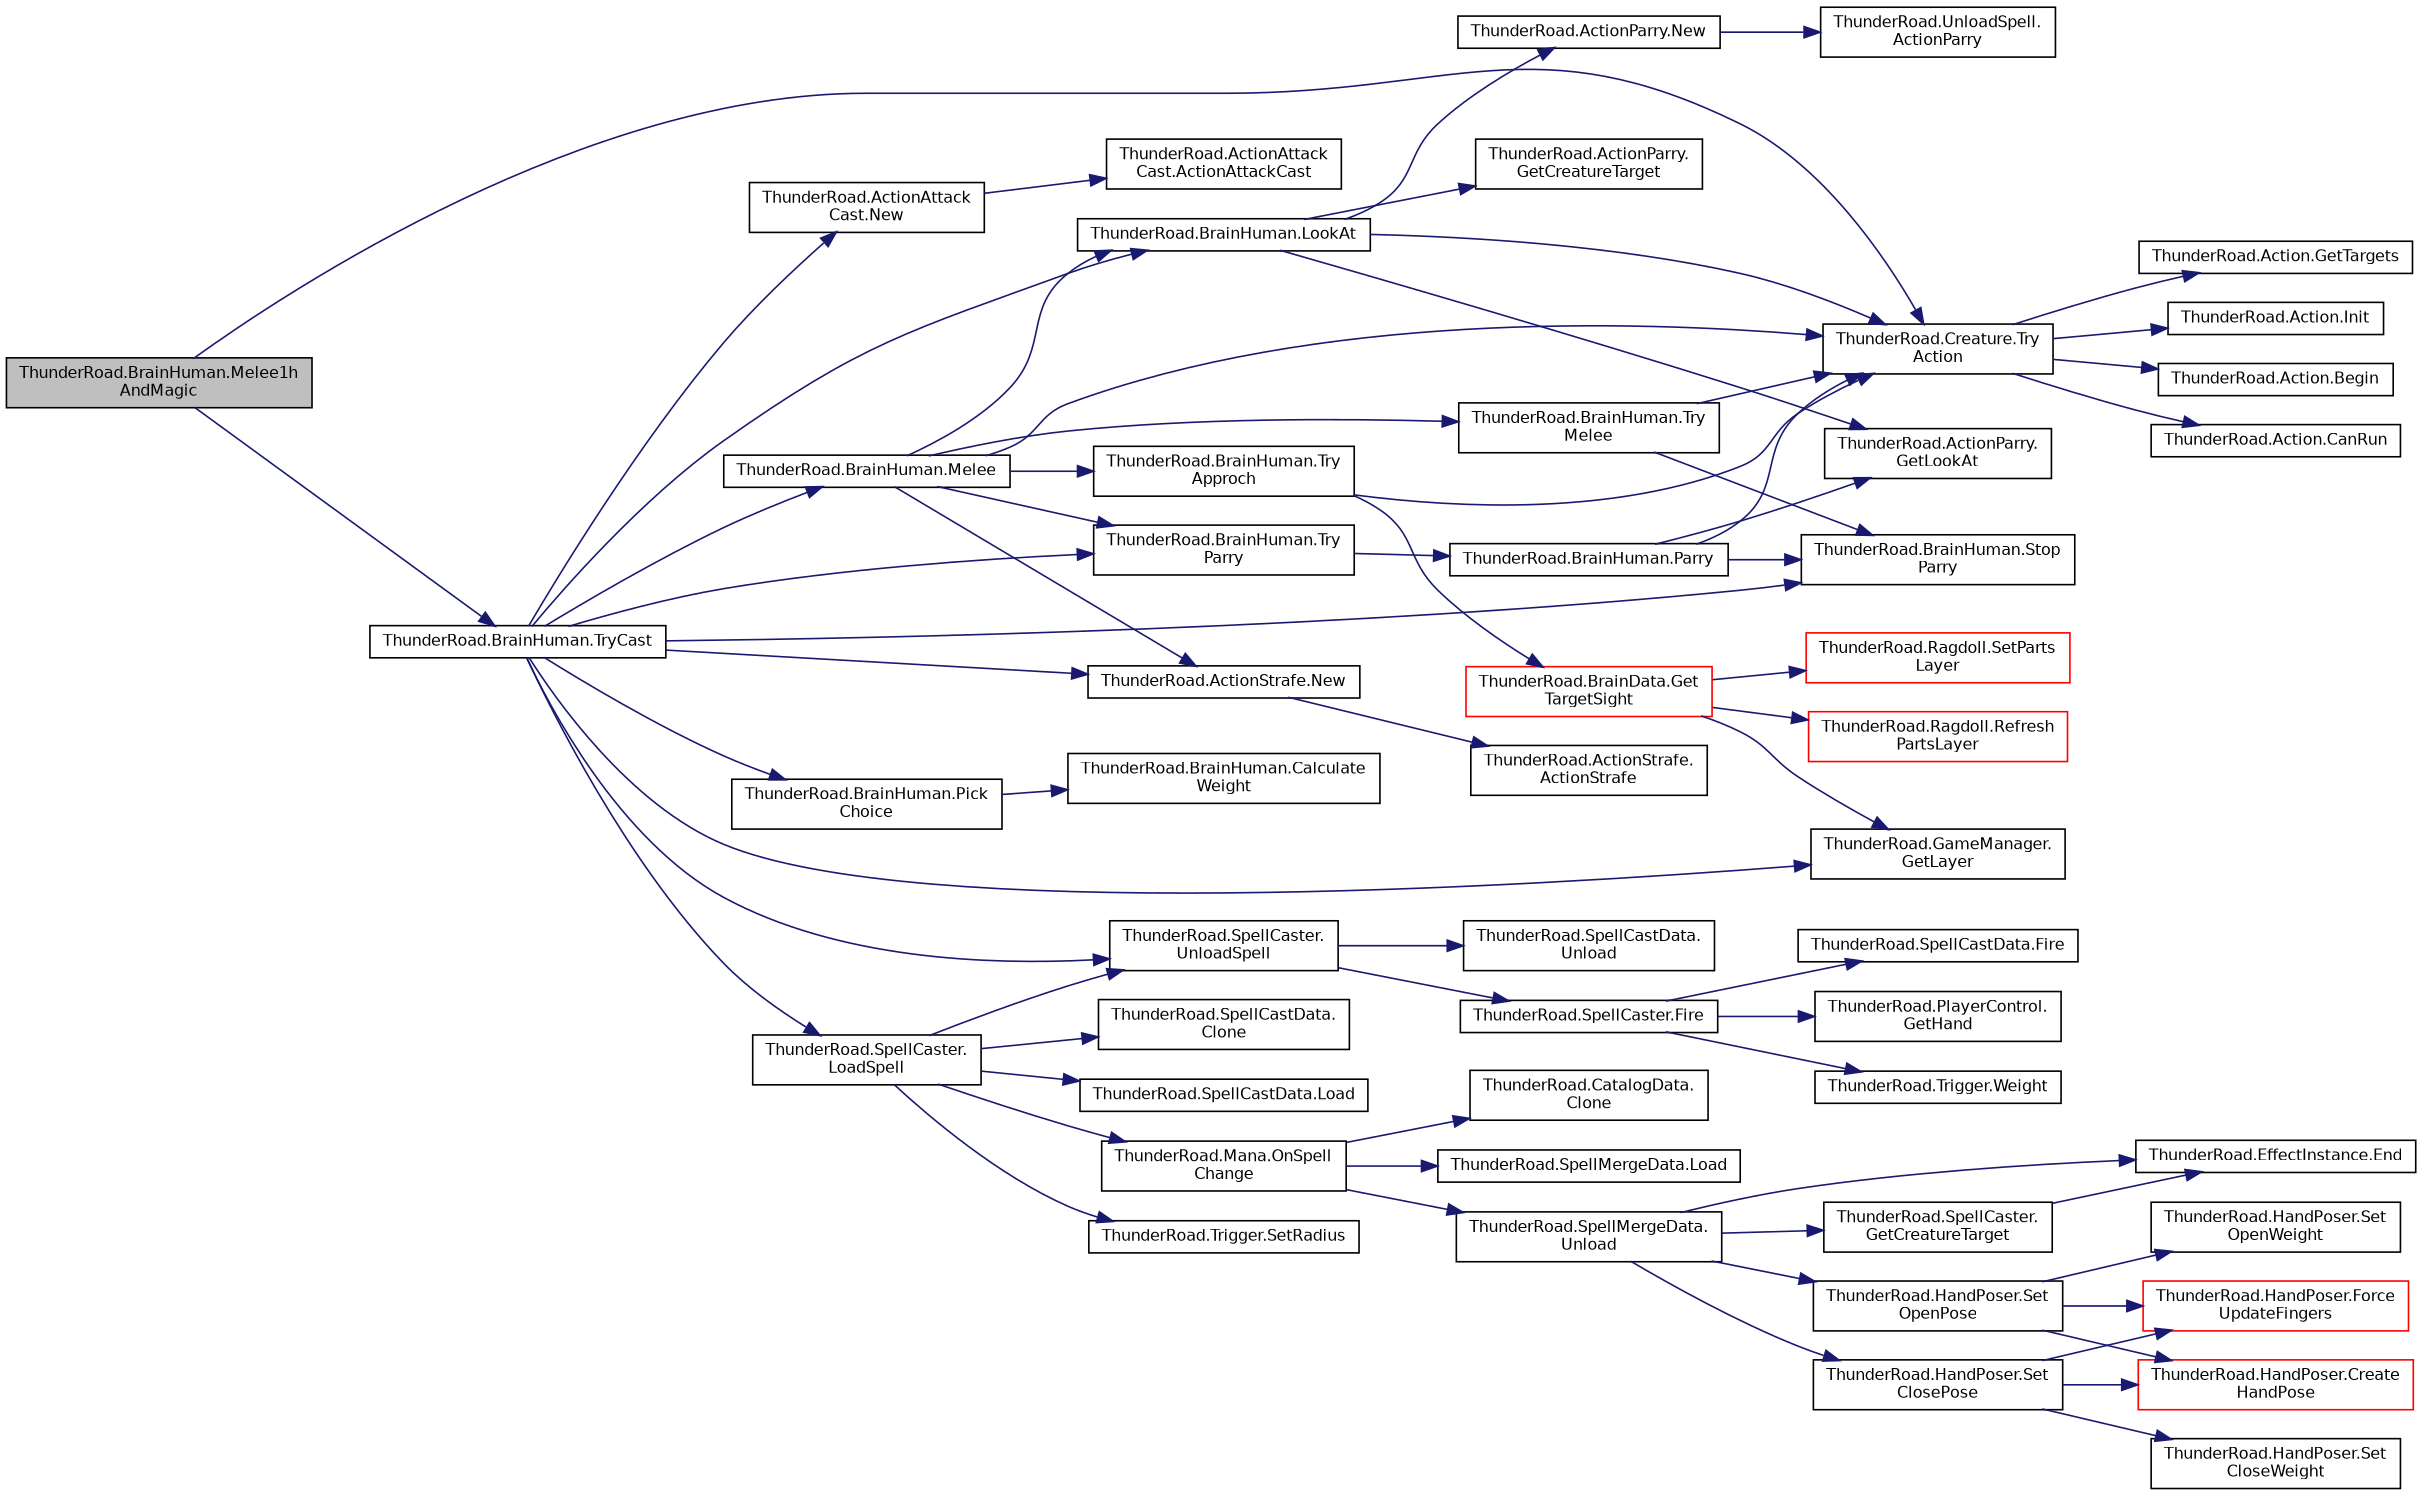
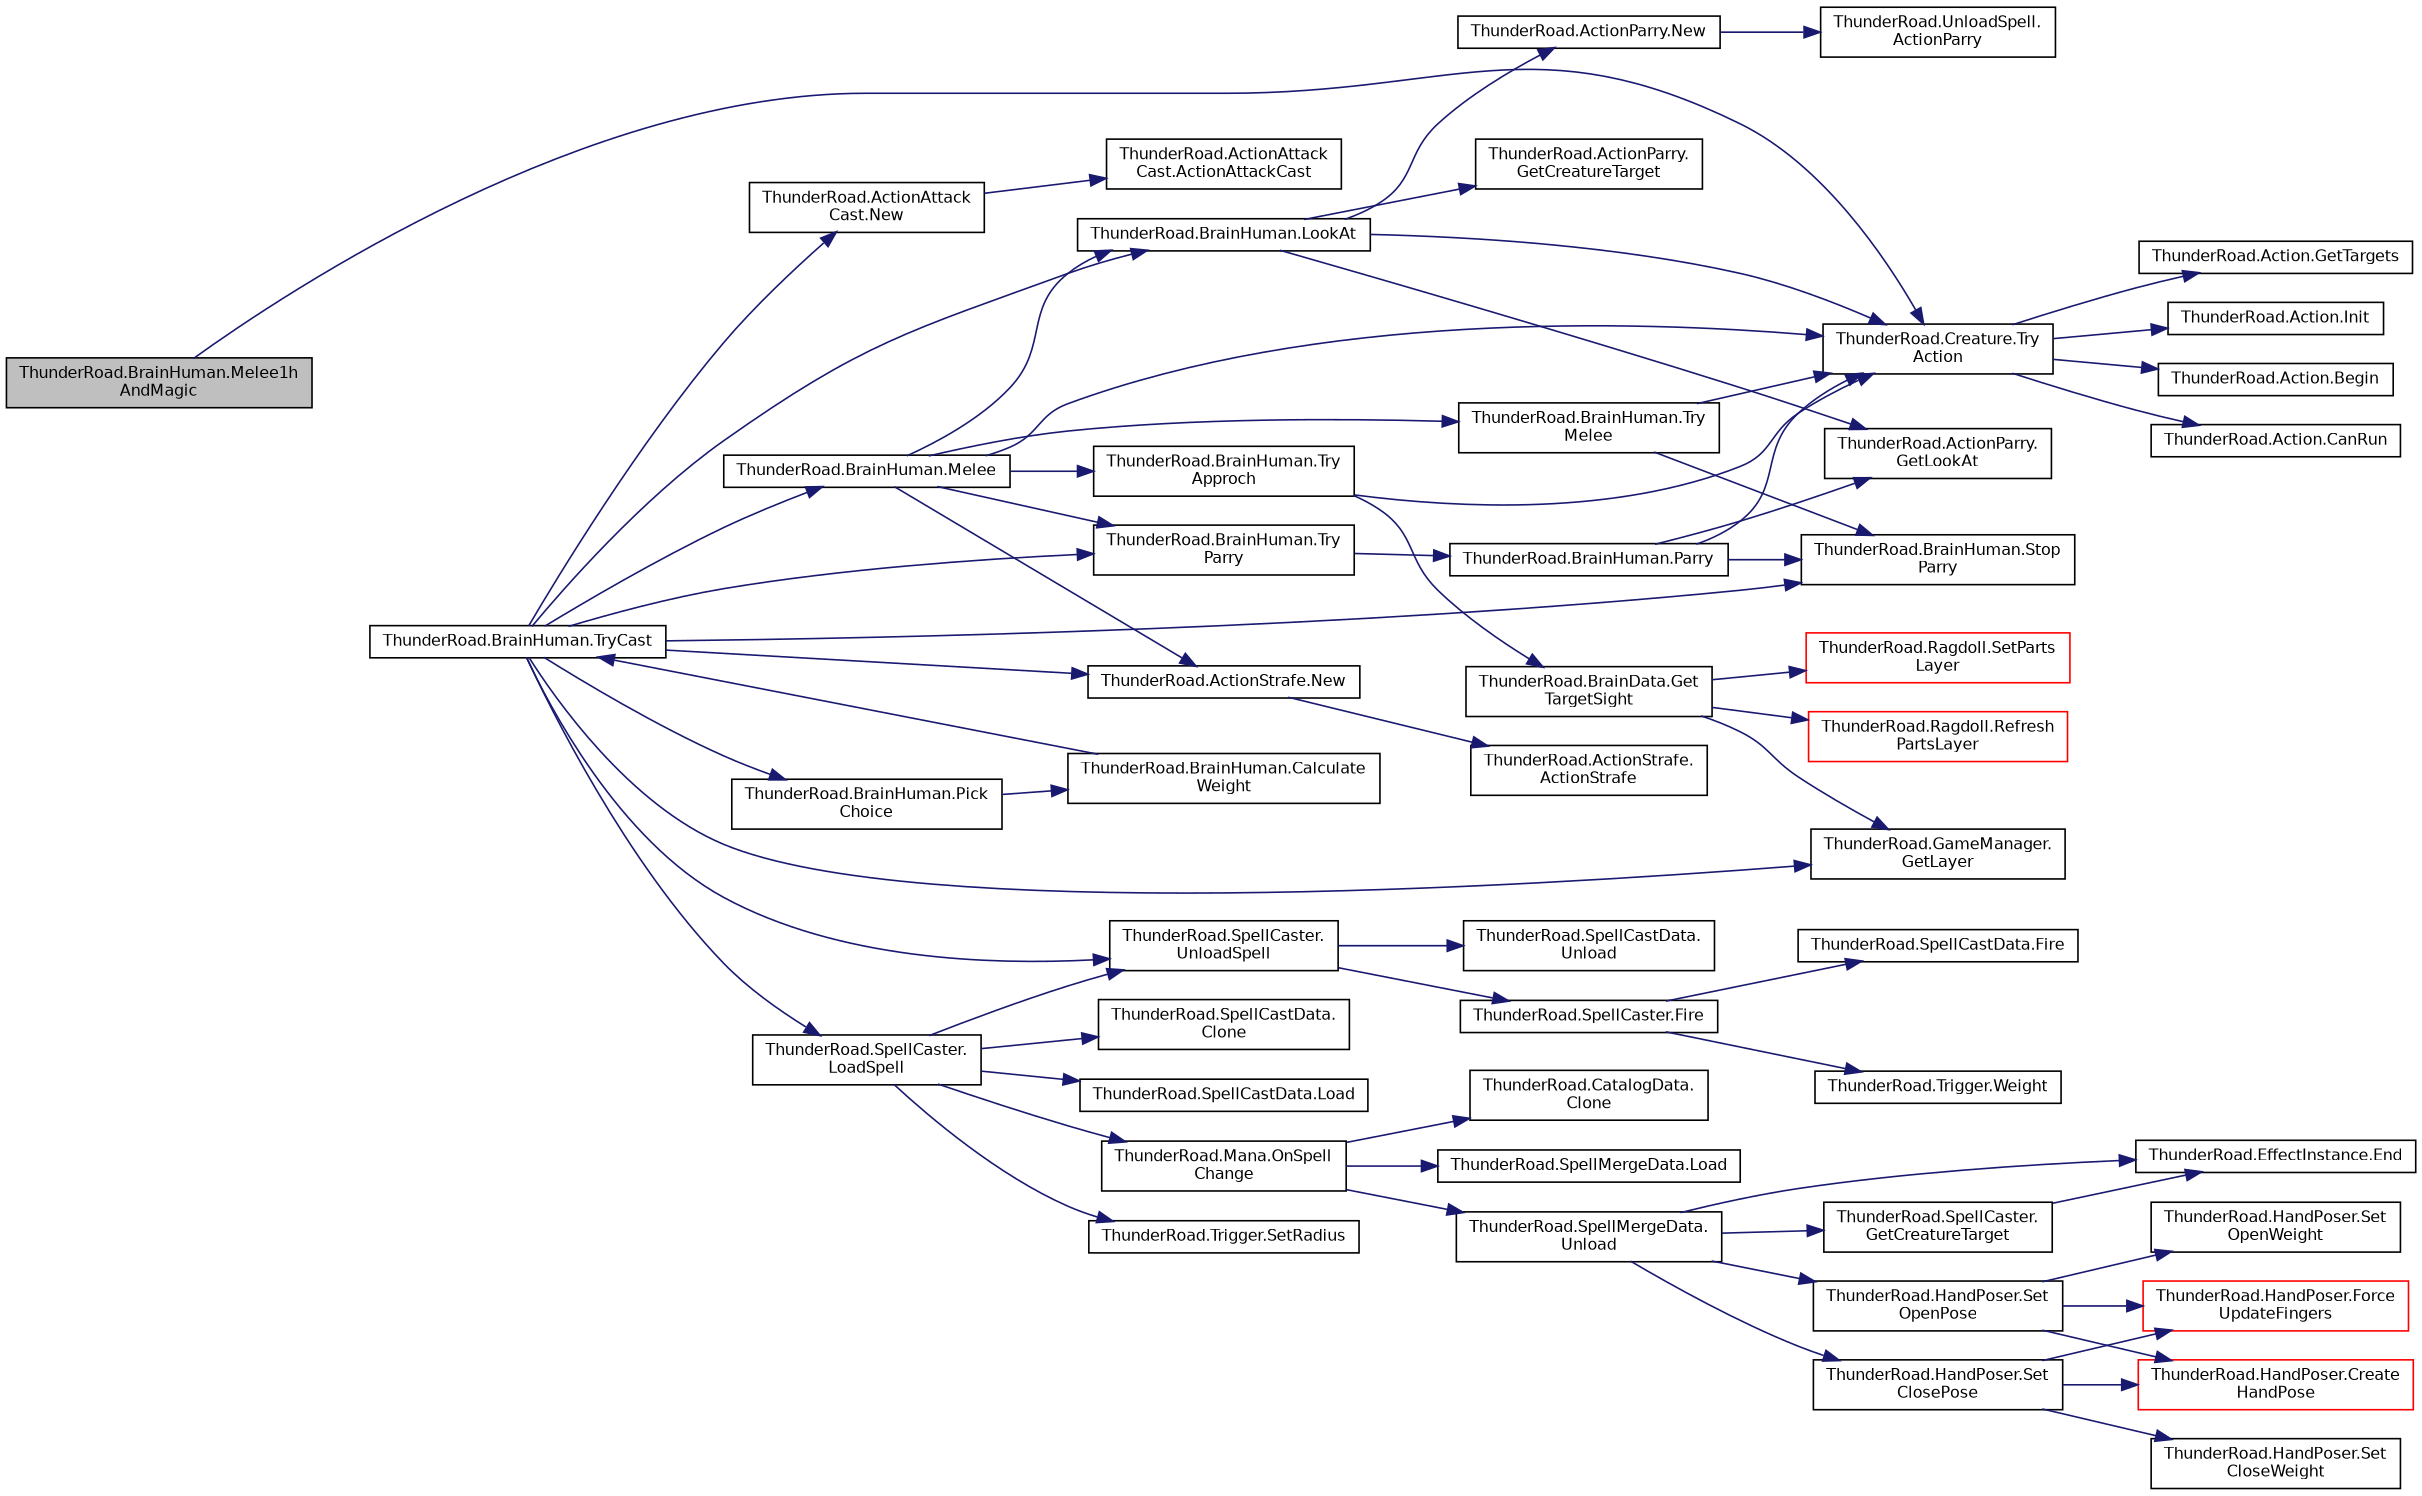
  digraph {
    rankdir=LR
    node [color=black fillcolor=white fontname=Helvetica fontsize=10 shape=record style=filled]
    edge [color=midnightblue fontname=Helvetica fontsize=10 labelfontname=Helvetica labelfontsize=10 style=solid]
    n1 [fillcolor=grey75 fontcolor=black height=0.2 label="ThunderRoad.BrainHuman.Melee1h\lAndMagic" width=0.4]
    n2 [height=0.2 label="ThunderRoad.Creature.Try\lAction" width=0.4]
    n3 [height=0.2 label="ThunderRoad.BrainHuman.TryCast" width=0.4]
    n4 [height=0.2 label="ThunderRoad.Action.Begin" width=0.4]
    n5 [height=0.2 label="ThunderRoad.Action.CanRun" width=0.4]
    n6 [height=0.2 label="ThunderRoad.Action.GetTargets" width=0.4]
    n7 [height=0.2 label="ThunderRoad.Action.Init" width=0.4]
    n8 [height=0.2 label="ThunderRoad.SpellCaster.\lLoadSpell" width=0.4]
    n9 [height=0.2 label="ThunderRoad.SpellCaster.\lUnloadSpell" width=0.4]
    n10 [height=0.2 label="ThunderRoad.BrainHuman.LookAt" width=0.4]
    n11 [height=0.2 label="ThunderRoad.BrainHuman.Melee" width=0.4]
    n12 [height=0.2 label="ThunderRoad.ActionStrafe.New" width=0.4]
    n13 [height=0.2 label="ThunderRoad.BrainHuman.Stop\lParry" width=0.4]
    n14 [height=0.2 label="ThunderRoad.BrainHuman.Try\lParry" width=0.4]
    n15 [height=0.2 label="ThunderRoad.ActionAttack\lCast.New" width=0.4]
    n16 [height=0.2 label="ThunderRoad.BrainHuman.Pick\lChoice" width=0.4]
    n17 [height=0.2 label="ThunderRoad.GameManager.\lGetLayer" width=0.4]
    n18 [height=0.2 label="ThunderRoad.SpellCastData.\lClone" width=0.4]
    n19 [height=0.2 label="ThunderRoad.SpellCastData.Load" width=0.4]
    n20 [height=0.2 label="ThunderRoad.Mana.OnSpell\lChange" width=0.4]
    n21 [height=0.2 label="ThunderRoad.Trigger.SetRadius" width=0.4]
    n22 [height=0.2 label="ThunderRoad.SpellCaster.Fire" width=0.4]
    n23 [height=0.2 label="ThunderRoad.SpellCastData.\lUnload" width=0.4]
    n24 [height=0.2 label="ThunderRoad.ActionParry.\lGetCreatureTarget" width=0.4]
    n25 [height=0.2 label="ThunderRoad.ActionParry.\lGetLookAt" width=0.4]
    n26 [height=0.2 label="ThunderRoad.ActionParry.New" width=0.4]
    n27 [height=0.2 label="ThunderRoad.BrainHuman.Try\lApproch" width=0.4]
    n28 [height=0.2 label="ThunderRoad.BrainHuman.Try\lMelee" width=0.4]
    n29 [height=0.2 label="ThunderRoad.ActionStrafe.\lActionStrafe" width=0.4]
    n30 [height=0.2 label="ThunderRoad.BrainHuman.Parry" width=0.4]
    n31 [height=0.2 label="ThunderRoad.ActionAttack\lCast.ActionAttackCast" width=0.4]
    n32 [height=0.2 label="ThunderRoad.BrainHuman.Calculate\lWeight" width=0.4]
    n33 [height=0.2 label="ThunderRoad.CatalogData.\lClone" width=0.4]
    n34 [height=0.2 label="ThunderRoad.SpellMergeData.Load" width=0.4]
    n35 [height=0.2 label="ThunderRoad.SpellMergeData.\lUnload" width=0.4]
    n36 [height=0.2 label="ThunderRoad.EffectInstance.End" width=0.4]
    n37 [height=0.2 label="ThunderRoad.HandPoser.Set\lClosePose" width=0.4]
    n38 [height=0.2 label="ThunderRoad.HandPoser.Set\lOpenPose" width=0.4]
    n39 [height=0.2 label="ThunderRoad.SpellCaster.\lGetCreatureTarget" width=0.4]
    n40 [color=red height=0.2 label="ThunderRoad.HandPoser.Create\lHandPose" width=0.4]
    n41 [color=red height=0.2 label="ThunderRoad.HandPoser.Force\lUpdateFingers" width=0.4]
    n42 [height=0.2 label="ThunderRoad.HandPoser.Set\lCloseWeight" width=0.4]
    n43 [height=0.2 label="ThunderRoad.HandPoser.Set\lOpenWeight" width=0.4]
    n44 [height=0.2 label="ThunderRoad.SpellCastData.Fire" width=0.4]
-   n45 [height=0.2 label="ThunderRoad.PlayerControl.\lGetHand" width=0.4]
    n46 [height=0.2 label="ThunderRoad.Trigger.Weight" width=0.4]
    n47 [height=0.2 label="ThunderRoad.UnloadSpell.\lActionParry" width=0.4]
-   n48 [color=red height=0.2 label="ThunderRoad.BrainData.Get\lTargetSight" width=0.4]
+   n48 [height=0.2 label="ThunderRoad.BrainData.Get\lTargetSight" width=0.4]
    n49 [color=red height=0.2 label="ThunderRoad.Ragdoll.Refresh\lPartsLayer" width=0.4]
    n50 [color=red height=0.2 label="ThunderRoad.Ragdoll.SetParts\lLayer" width=0.4]
    n1 -> n2
-   n1 -> n3
+   n32 -> n3
    n2 -> n4
    n2 -> n5
    n2 -> n6
    n2 -> n7
    n3 -> n8
    n3 -> n9
    n3 -> n10
    n3 -> n11
    n3 -> n12
    n3 -> n13
    n3 -> n14
    n3 -> n15
    n3 -> n16
    n3 -> n17
    n8 -> n9
    n8 -> n18
    n8 -> n19
    n8 -> n20
    n8 -> n21
    n9 -> n22
    n9 -> n23
    n10 -> n2
    n10 -> n24
    n10 -> n25
    n10 -> n26
    n11 -> n2
    n11 -> n10
    n11 -> n12
    n11 -> n14
    n11 -> n27
    n11 -> n28
    n12 -> n29
    n14 -> n30
    n15 -> n31
    n16 -> n32
    n20 -> n33
    n20 -> n34
    n20 -> n35
    n22 -> n44
-   n22 -> n45
    n22 -> n46
    n26 -> n47
    n27 -> n2
    n27 -> n48
    n28 -> n2
    n28 -> n13
    n30 -> n2
    n30 -> n13
    n30 -> n25
    n35 -> n36
    n35 -> n37
    n35 -> n38
    n35 -> n39
    n37 -> n40
    n37 -> n41
    n37 -> n42
    n38 -> n40
    n38 -> n41
    n38 -> n43
    n39 -> n36
    n48 -> n17
    n48 -> n49
    n48 -> n50
  }
